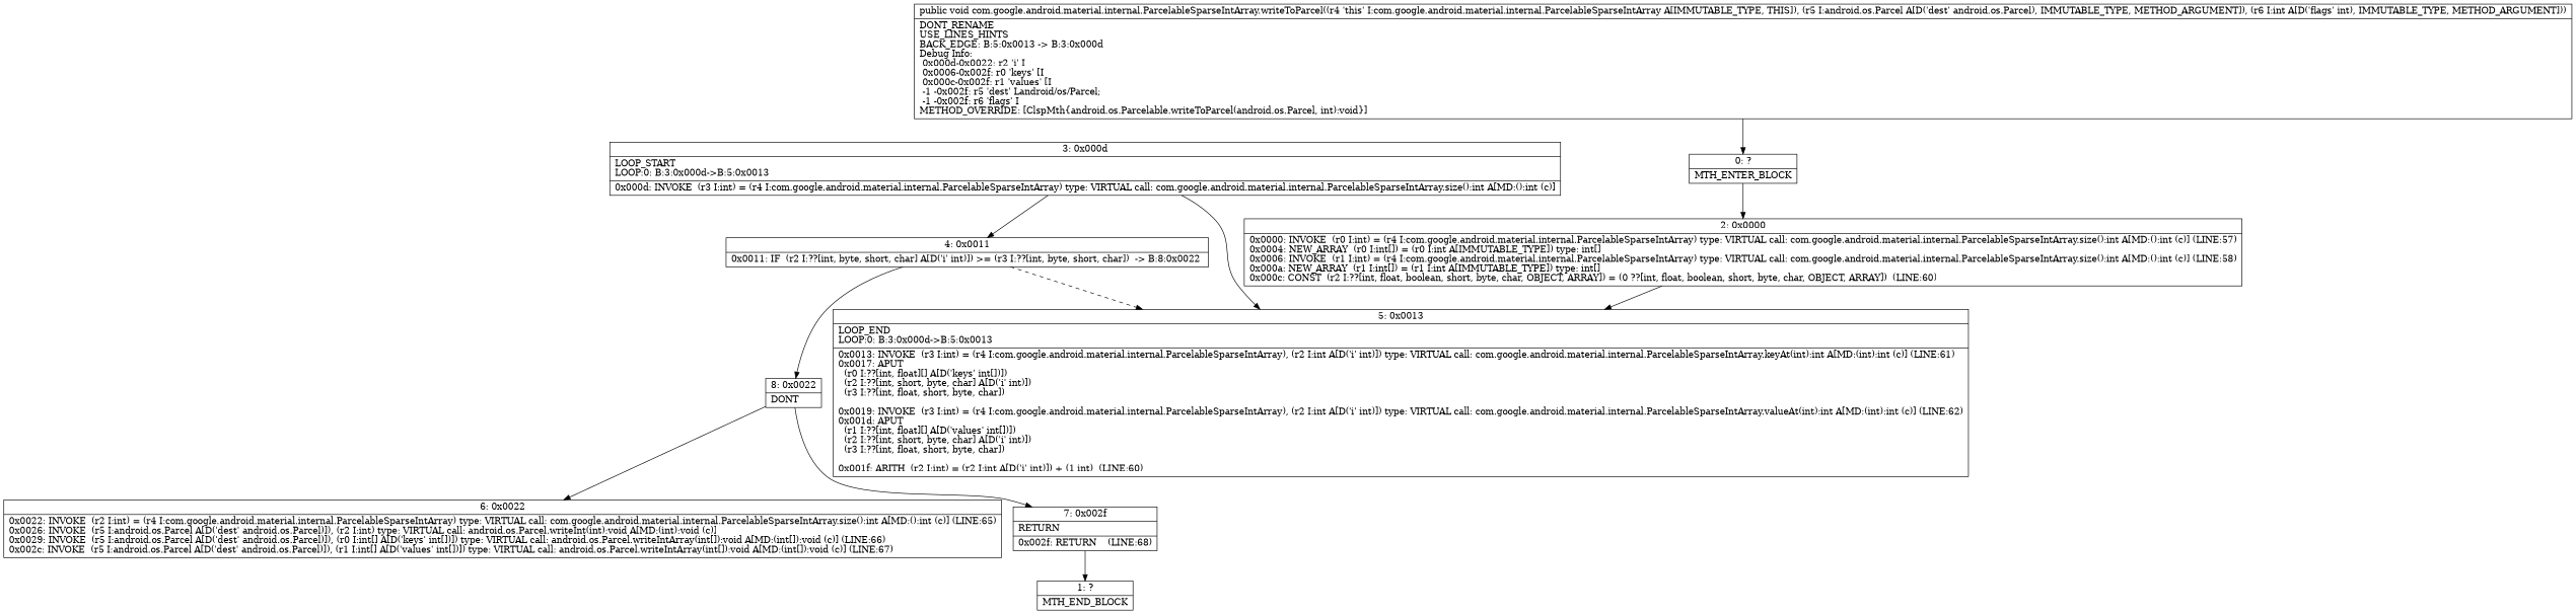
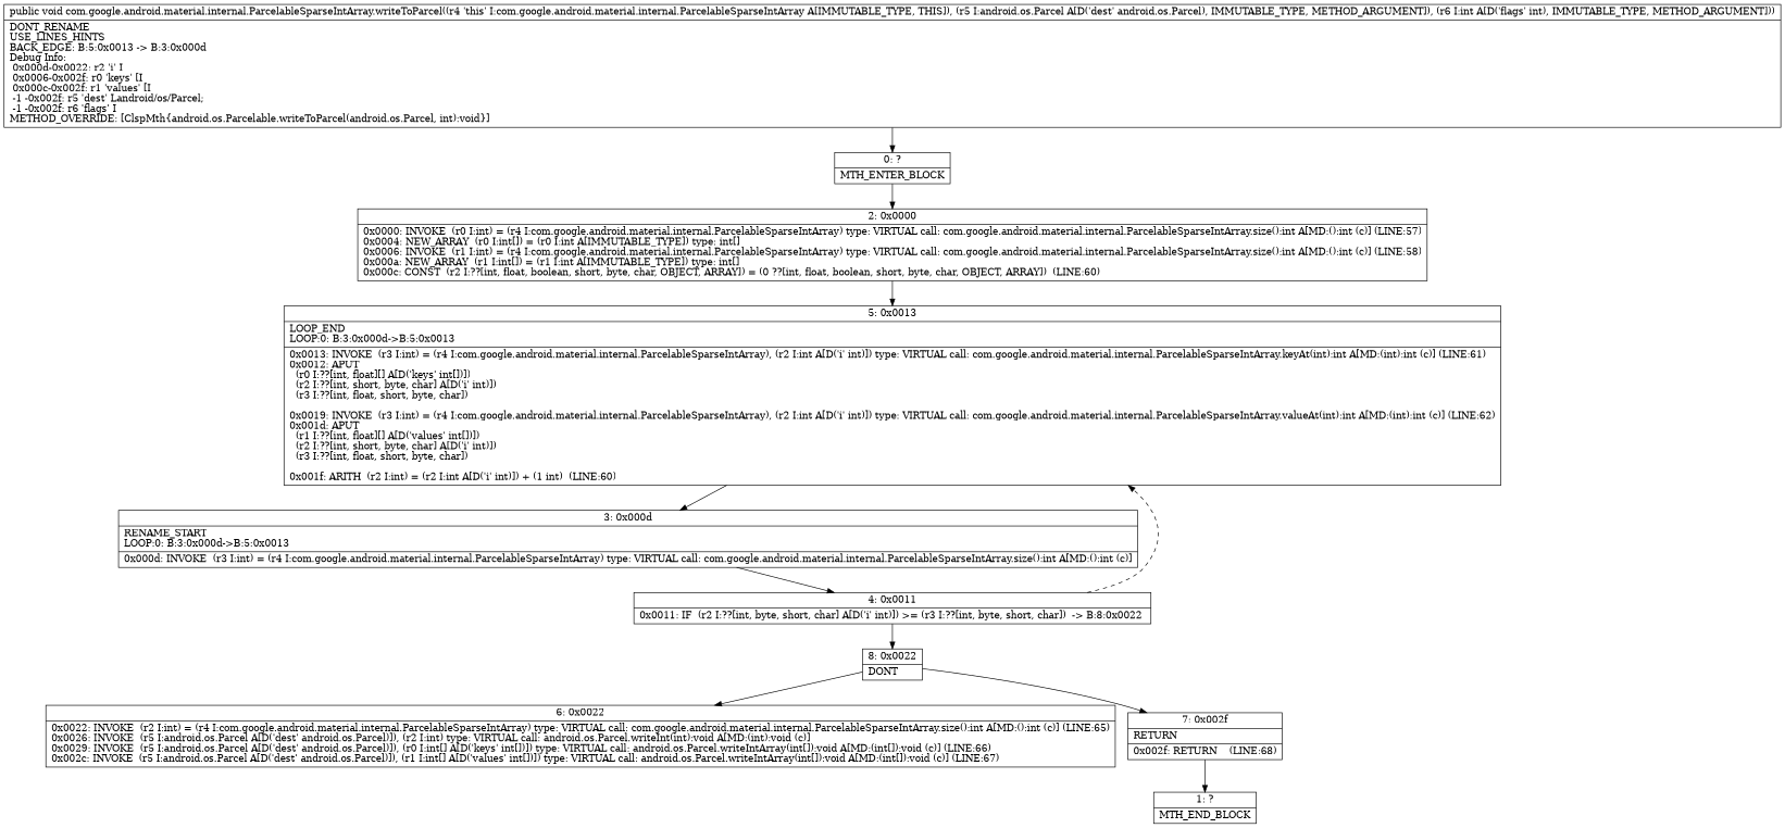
  digraph {
    node [shape=record]
    n1 [label="{0\:\ ?|MTH_ENTER_BLOCK\l}"]
    n2 [label="{2\:\ 0x0000|0x0000: INVOKE  (r0 I:int) = (r4 I:com.google.android.material.internal.ParcelableSparseIntArray) type: VIRTUAL call: com.google.android.material.internal.ParcelableSparseIntArray.size():int A[MD:():int (c)] (LINE:57)\l0x0004: NEW_ARRAY  (r0 I:int[]) = (r0 I:int A[IMMUTABLE_TYPE]) type: int[] \l0x0006: INVOKE  (r1 I:int) = (r4 I:com.google.android.material.internal.ParcelableSparseIntArray) type: VIRTUAL call: com.google.android.material.internal.ParcelableSparseIntArray.size():int A[MD:():int (c)] (LINE:58)\l0x000a: NEW_ARRAY  (r1 I:int[]) = (r1 I:int A[IMMUTABLE_TYPE]) type: int[] \l0x000c: CONST  (r2 I:??[int, float, boolean, short, byte, char, OBJECT, ARRAY]) = (0 ??[int, float, boolean, short, byte, char, OBJECT, ARRAY])  (LINE:60)\l}"]
-   n3 [label="{5\:\ 0x0013|LOOP_END\lLOOP:0: B:3:0x000d\-\>B:5:0x0013\l|0x0013: INVOKE  (r3 I:int) = (r4 I:com.google.android.material.internal.ParcelableSparseIntArray), (r2 I:int A[D('i' int)]) type: VIRTUAL call: com.google.android.material.internal.ParcelableSparseIntArray.keyAt(int):int A[MD:(int):int (c)] (LINE:61)\l0x0017: APUT  \l  (r0 I:??[int, float][] A[D('keys' int[])])\l  (r2 I:??[int, short, byte, char] A[D('i' int)])\l  (r3 I:??[int, float, short, byte, char])\l \l0x0019: INVOKE  (r3 I:int) = (r4 I:com.google.android.material.internal.ParcelableSparseIntArray), (r2 I:int A[D('i' int)]) type: VIRTUAL call: com.google.android.material.internal.ParcelableSparseIntArray.valueAt(int):int A[MD:(int):int (c)] (LINE:62)\l0x001d: APUT  \l  (r1 I:??[int, float][] A[D('values' int[])])\l  (r2 I:??[int, short, byte, char] A[D('i' int)])\l  (r3 I:??[int, float, short, byte, char])\l \l0x001f: ARITH  (r2 I:int) = (r2 I:int A[D('i' int)]) + (1 int)  (LINE:60)\l}"]
-   n4 [label="{3\:\ 0x000d|LOOP_START\lLOOP:0: B:3:0x000d\-\>B:5:0x0013\l|0x000d: INVOKE  (r3 I:int) = (r4 I:com.google.android.material.internal.ParcelableSparseIntArray) type: VIRTUAL call: com.google.android.material.internal.ParcelableSparseIntArray.size():int A[MD:():int (c)]\l}"]
+   n3 [label="{5\:\ 0x0013|LOOP_END\lLOOP:0: B:3:0x000d\-\>B:5:0x0013\l|0x0013: INVOKE  (r3 I:int) = (r4 I:com.google.android.material.internal.ParcelableSparseIntArray), (r2 I:int A[D('i' int)]) type: VIRTUAL call: com.google.android.material.internal.ParcelableSparseIntArray.keyAt(int):int A[MD:(int):int (c)] (LINE:61)\l0x0012: APUT  \l  (r0 I:??[int, float][] A[D('keys' int[])])\l  (r2 I:??[int, short, byte, char] A[D('i' int)])\l  (r3 I:??[int, float, short, byte, char])\l \l0x0019: INVOKE  (r3 I:int) = (r4 I:com.google.android.material.internal.ParcelableSparseIntArray), (r2 I:int A[D('i' int)]) type: VIRTUAL call: com.google.android.material.internal.ParcelableSparseIntArray.valueAt(int):int A[MD:(int):int (c)] (LINE:62)\l0x001d: APUT  \l  (r1 I:??[int, float][] A[D('values' int[])])\l  (r2 I:??[int, short, byte, char] A[D('i' int)])\l  (r3 I:??[int, float, short, byte, char])\l \l0x001f: ARITH  (r2 I:int) = (r2 I:int A[D('i' int)]) + (1 int)  (LINE:60)\l}"]
+   n4 [label="{3\:\ 0x000d|RENAME_START\lLOOP:0: B:3:0x000d\-\>B:5:0x0013\l|0x000d: INVOKE  (r3 I:int) = (r4 I:com.google.android.material.internal.ParcelableSparseIntArray) type: VIRTUAL call: com.google.android.material.internal.ParcelableSparseIntArray.size():int A[MD:():int (c)]\l}"]
    n5 [label="{4\:\ 0x0011|0x0011: IF  (r2 I:??[int, byte, short, char] A[D('i' int)]) \>= (r3 I:??[int, byte, short, char])  \-\> B:8:0x0022 \l}"]
    n6 [label="{8\:\ 0x0022|DONT\l}"]
    n7 [label="{6\:\ 0x0022|0x0022: INVOKE  (r2 I:int) = (r4 I:com.google.android.material.internal.ParcelableSparseIntArray) type: VIRTUAL call: com.google.android.material.internal.ParcelableSparseIntArray.size():int A[MD:():int (c)] (LINE:65)\l0x0026: INVOKE  (r5 I:android.os.Parcel A[D('dest' android.os.Parcel)]), (r2 I:int) type: VIRTUAL call: android.os.Parcel.writeInt(int):void A[MD:(int):void (c)]\l0x0029: INVOKE  (r5 I:android.os.Parcel A[D('dest' android.os.Parcel)]), (r0 I:int[] A[D('keys' int[])]) type: VIRTUAL call: android.os.Parcel.writeIntArray(int[]):void A[MD:(int[]):void (c)] (LINE:66)\l0x002c: INVOKE  (r5 I:android.os.Parcel A[D('dest' android.os.Parcel)]), (r1 I:int[] A[D('values' int[])]) type: VIRTUAL call: android.os.Parcel.writeIntArray(int[]):void A[MD:(int[]):void (c)] (LINE:67)\l}"]
    n8 [label="{7\:\ 0x002f|RETURN\l|0x002f: RETURN    (LINE:68)\l}"]
    n9 [label="{1\:\ ?|MTH_END_BLOCK\l}"]
    n10 [label="{public void com.google.android.material.internal.ParcelableSparseIntArray.writeToParcel((r4 'this' I:com.google.android.material.internal.ParcelableSparseIntArray A[IMMUTABLE_TYPE, THIS]), (r5 I:android.os.Parcel A[D('dest' android.os.Parcel), IMMUTABLE_TYPE, METHOD_ARGUMENT]), (r6 I:int A[D('flags' int), IMMUTABLE_TYPE, METHOD_ARGUMENT]))  | DONT_RENAME\lUSE_LINES_HINTS\lBACK_EDGE: B:5:0x0013 \-\> B:3:0x000d\lDebug Info:\l  0x000d\-0x0022: r2 'i' I\l  0x0006\-0x002f: r0 'keys' [I\l  0x000c\-0x002f: r1 'values' [I\l  \-1 \-0x002f: r5 'dest' Landroid\/os\/Parcel;\l  \-1 \-0x002f: r6 'flags' I\lMETHOD_OVERRIDE: [ClspMth\{android.os.Parcelable.writeToParcel(android.os.Parcel, int):void\}]\l}"]
    n1 -> n2
    n2 -> n3
-   n4 -> n3
+   n3 -> n4
    n4 -> n5
    n5 -> n3 [style=dashed]
    n5 -> n6
    n6 -> n7
    n6 -> n8
    n8 -> n9
    n10 -> n1
  }
